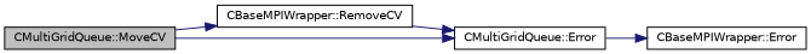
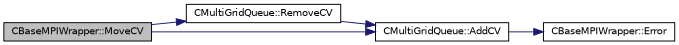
  digraph {
    rankdir=LR
    node [color=black fillcolor=white fontname=Helvetica fontsize=10 shape=record style=filled]
    edge [color=midnightblue fontname=Helvetica fontsize=10 labelfontname=Helvetica labelfontsize=10 style=solid]
-   n1 [fillcolor=grey75 fontcolor=black height=0.2 label="CMultiGridQueue::MoveCV" width=0.4]
-   n2 [height=0.2 label="CBaseMPIWrapper::RemoveCV" width=0.4]
-   n3 [height=0.2 label="CMultiGridQueue::Error" width=0.4]
+   n1 [fillcolor=grey75 fontcolor=black height=0.2 label="CBaseMPIWrapper::MoveCV" width=0.4]
+   n2 [height=0.2 label="CMultiGridQueue::RemoveCV" width=0.4]
+   n3 [height=0.2 label="CMultiGridQueue::AddCV" width=0.4]
    n4 [height=0.2 label="CBaseMPIWrapper::Error" width=0.4]
    n1 -> n2
    n1 -> n3
    n2 -> n3
    n3 -> n4
  }
